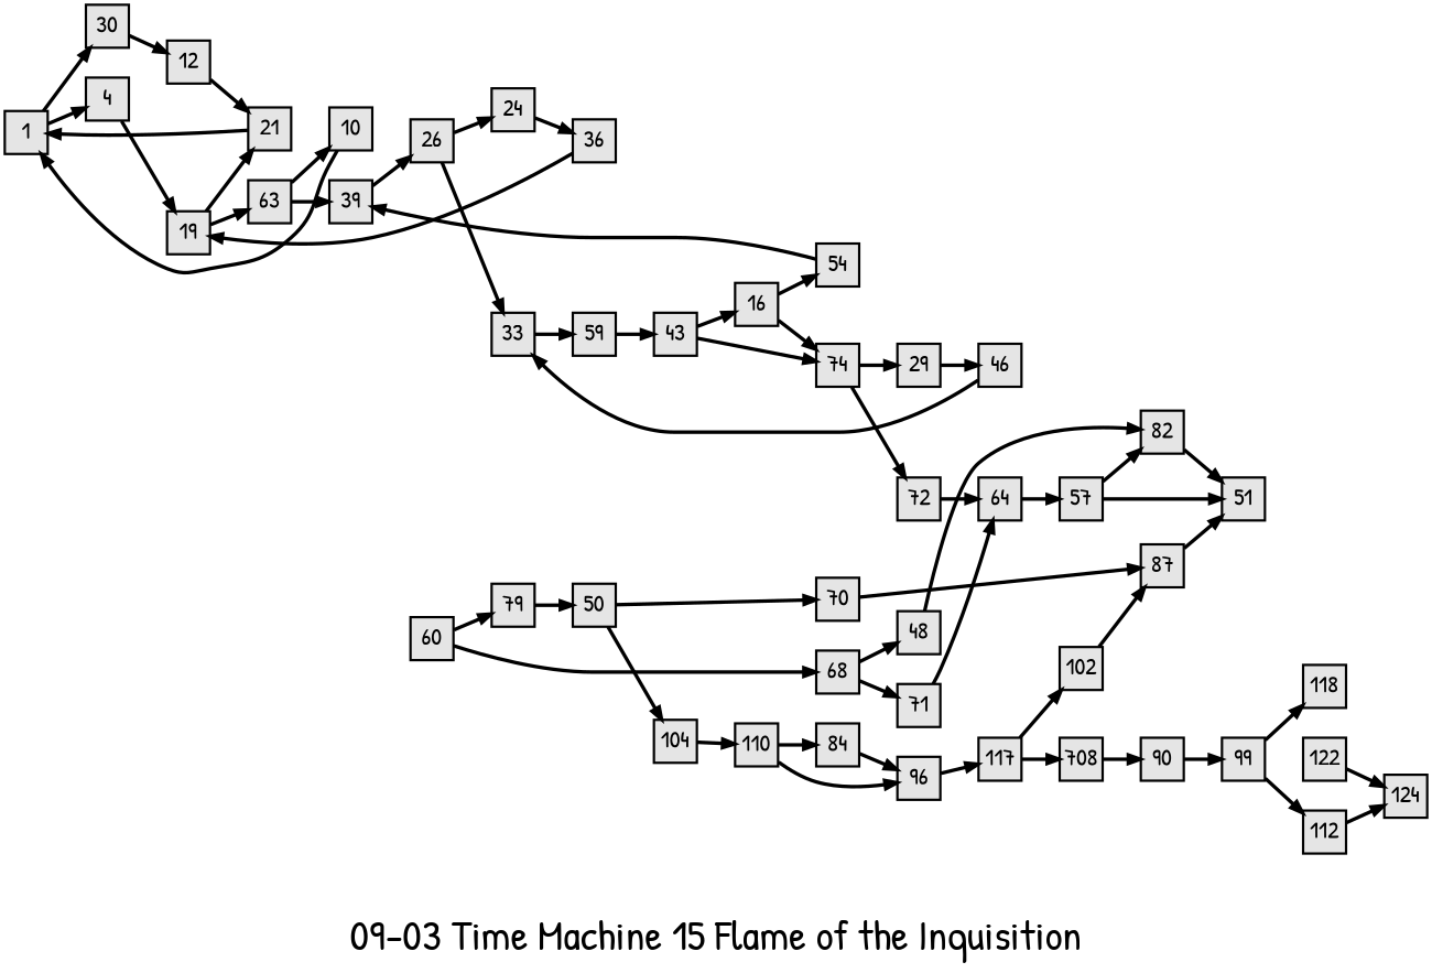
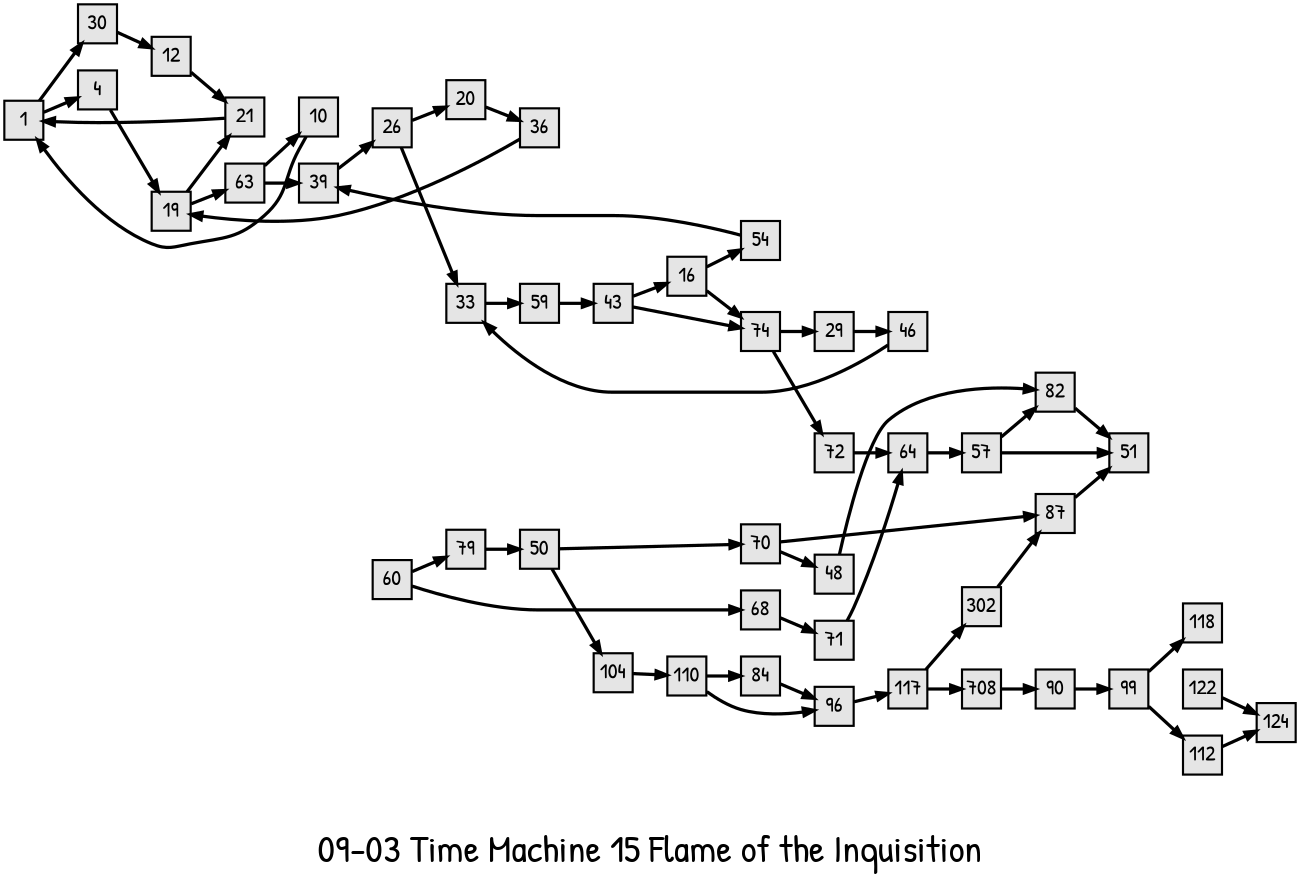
  digraph {
    fontname="Patrick Hand"
    fontsize=36
    label="09-03 Time Machine 15 Flame of the Inquisition"
    nodesep=0.35
    ordering=out
    rankdir=LR
    ranksep=0.45
    node [fillcolor=grey90 fixedsize=true fontname="Patrick Hand" fontsize=20 labelfloat=true margin="0,0" penwidth=2 regular=true shape=rect style=filled]
    edge [fontname="Patrick Hand" fontsize=12 labelfloat=true penwidth=3]
    1
    30
    4
    12
    19
    21
    n7 [label=63]
    10
    39
    26
-   20 [label=24]
+   20
    33
    16
    54
    74
    29
    72
    46
    64
    36
    59
    43
    48
    82
    51
    50
    70
    104
    87
    110
    84
    96
    60
    79
    68
    71
    57
    117
-   102
+   102 [label=302]
    n40 [label=708]
    90
    99
    118
    112
    124
    122
    1 -> 30
    1 -> 4
    30 -> 12
    4 -> 19
    12 -> 21
    19 -> 21
    19 -> n7
    21 -> 1
    n7 -> 10
    n7 -> 39
    10 -> 1
    39 -> 26
    26 -> 20
    26 -> 33
    20 -> 36
    33 -> 59
    16 -> 54
    16 -> 74
    54 -> 39
    74 -> 29
    74 -> 72
    29 -> 46
    72 -> 64
    46 -> 33
    64 -> 57
    36 -> 19
    59 -> 43
    43 -> 16
    43 -> 74
    48 -> 82
    82 -> 51
    50 -> 70
    50 -> 104
    70 -> 87
    104 -> 110
    87 -> 51
    110 -> 84
    110 -> 96
    84 -> 96
    96 -> 117
    60 -> 79
    60 -> 68
    79 -> 50
-   68 -> 48
+   70 -> 48
    68 -> 71
    71 -> 64
    57 -> 82
    57 -> 51
    117 -> 102
    117 -> n40
    102 -> 87
    n40 -> 90
    90 -> 99
    99 -> 118
    99 -> 112
    112 -> 124
    122 -> 124
  }
